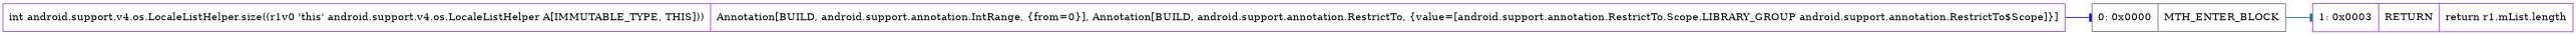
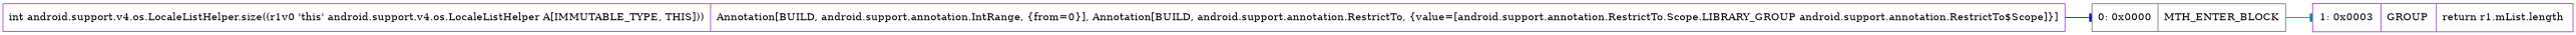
  digraph {
    rankdir=LR
    node [shape=record color=purple]
    edge [arrowhead=tee]
    n1 [label="{0\:\ 0x0000|MTH_ENTER_BLOCK\l}" color=gray40]
-   n2 [label="{1\:\ 0x0003|RETURN\l|return r1.mList.length\l}"]
+   n2 [label="{1\:\ 0x0003|GROUP\l|return r1.mList.length\l}"]
    n3 [label="{int android.support.v4.os.LocaleListHelper.size((r1v0 'this' android.support.v4.os.LocaleListHelper A[IMMUTABLE_TYPE, THIS]))  | Annotation[BUILD, android.support.annotation.IntRange, \{from=0\}], Annotation[BUILD, android.support.annotation.RestrictTo, \{value=[android.support.annotation.RestrictTo.Scope.LIBRARY_GROUP android.support.annotation.RestrictTo$Scope]\}]\l}"]
    n1 -> n2 [color=teal]
    n3 -> n1 [color=blue]
  }
